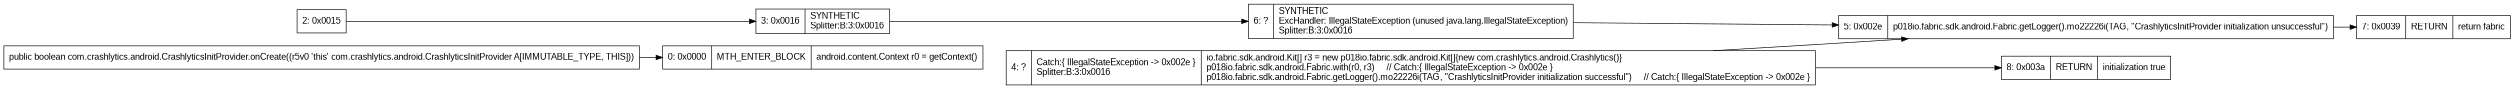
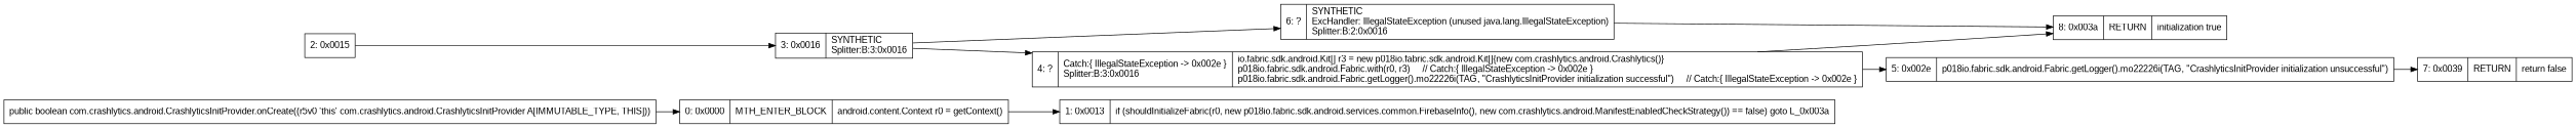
  digraph {
    fontname="Liberation Sans"
    rankdir=LR
    node [fontname="Liberation Sans" shape=record]
    edge [fontname="Liberation Sans"]
    n1 [label="{0\:\ 0x0000|MTH_ENTER_BLOCK\l|android.content.Context r0 = getContext()\l}"]
+   n2 [label="{1\:\ 0x0013|if (shouldInitializeFabric(r0, new p018io.fabric.sdk.android.services.common.FirebaseInfo(), new com.crashlytics.android.ManifestEnabledCheckStrategy()) == false) goto L_0x003a\l}"]
    n3 [label="{2\:\ 0x0015}"]
    n4 [label="{3\:\ 0x0016|SYNTHETIC\lSplitter:B:3:0x0016\l}"]
    n5 [label="{8\:\ 0x003a|RETURN\l|initialization true\l}"]
    n6 [label="{4\:\ ?|Catch:\{ IllegalStateException \-\> 0x002e \}\lSplitter:B:3:0x0016\l|io.fabric.sdk.android.Kit[] r3 = new p018io.fabric.sdk.android.Kit[]\{new com.crashlytics.android.Crashlytics()\}\lp018io.fabric.sdk.android.Fabric.with(r0, r3)     \/\/ Catch:\{ IllegalStateException \-\> 0x002e \}\lp018io.fabric.sdk.android.Fabric.getLogger().mo22226i(TAG, \"CrashlyticsInitProvider initialization successful\")     \/\/ Catch:\{ IllegalStateException \-\> 0x002e \}\l}"]
-   n7 [label="{6\:\ ?|SYNTHETIC\lExcHandler: IllegalStateException (unused java.lang.IllegalStateException)\lSplitter:B:3:0x0016\l}"]
+   n7 [label="{6\:\ ?|SYNTHETIC\lExcHandler: IllegalStateException (unused java.lang.IllegalStateException)\lSplitter:B:2:0x0016\l}"]
    n8 [label="{5\:\ 0x002e|p018io.fabric.sdk.android.Fabric.getLogger().mo22226i(TAG, \"CrashlyticsInitProvider initialization unsuccessful\")\l}"]
-   n9 [label="{7\:\ 0x0039|RETURN\l|return fabric\l}"]
+   n9 [label="{7\:\ 0x0039|RETURN\l|return false\l}"]
    n10 [label="{public boolean com.crashlytics.android.CrashlyticsInitProvider.onCreate((r5v0 'this' com.crashlytics.android.CrashlyticsInitProvider A[IMMUTABLE_TYPE, THIS])) }"]
+   n1 -> n2
    n3 -> n4
+   n4 -> n6
    n4 -> n7
    n6 -> n5
    n6 -> n8
-   n7 -> n8
+   n7 -> n5
    n8 -> n9
    n10 -> n1
  }
